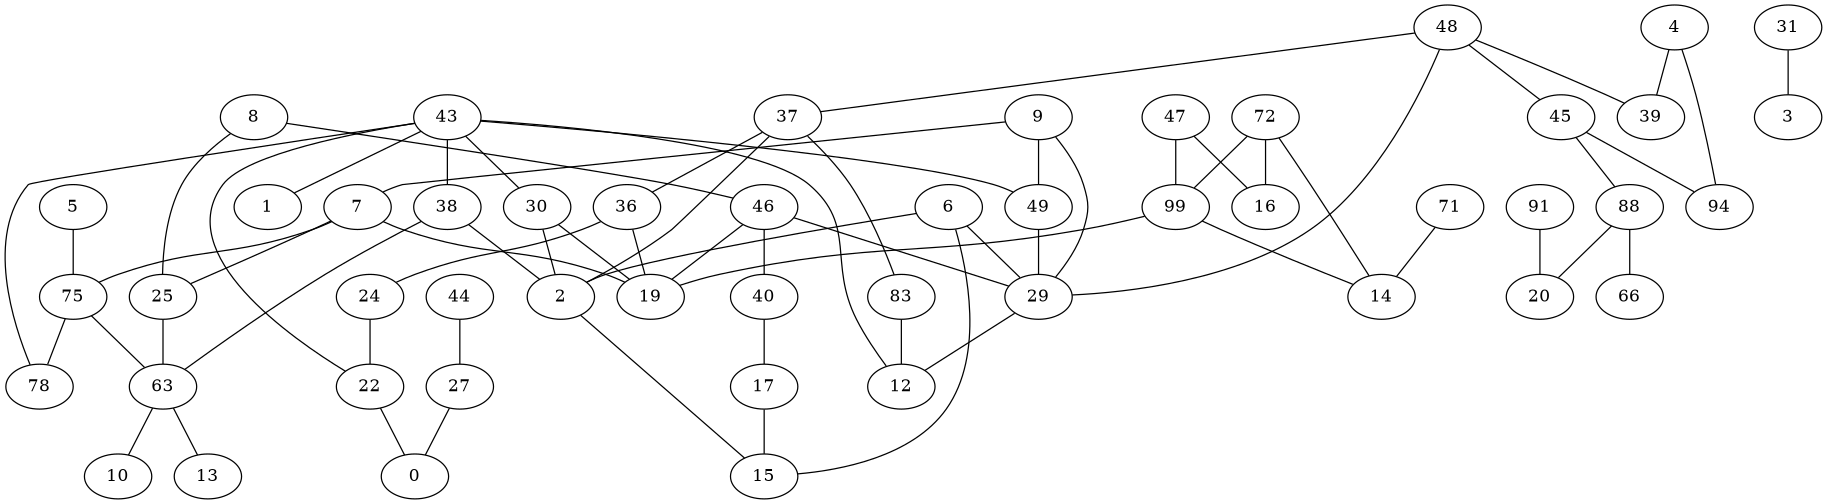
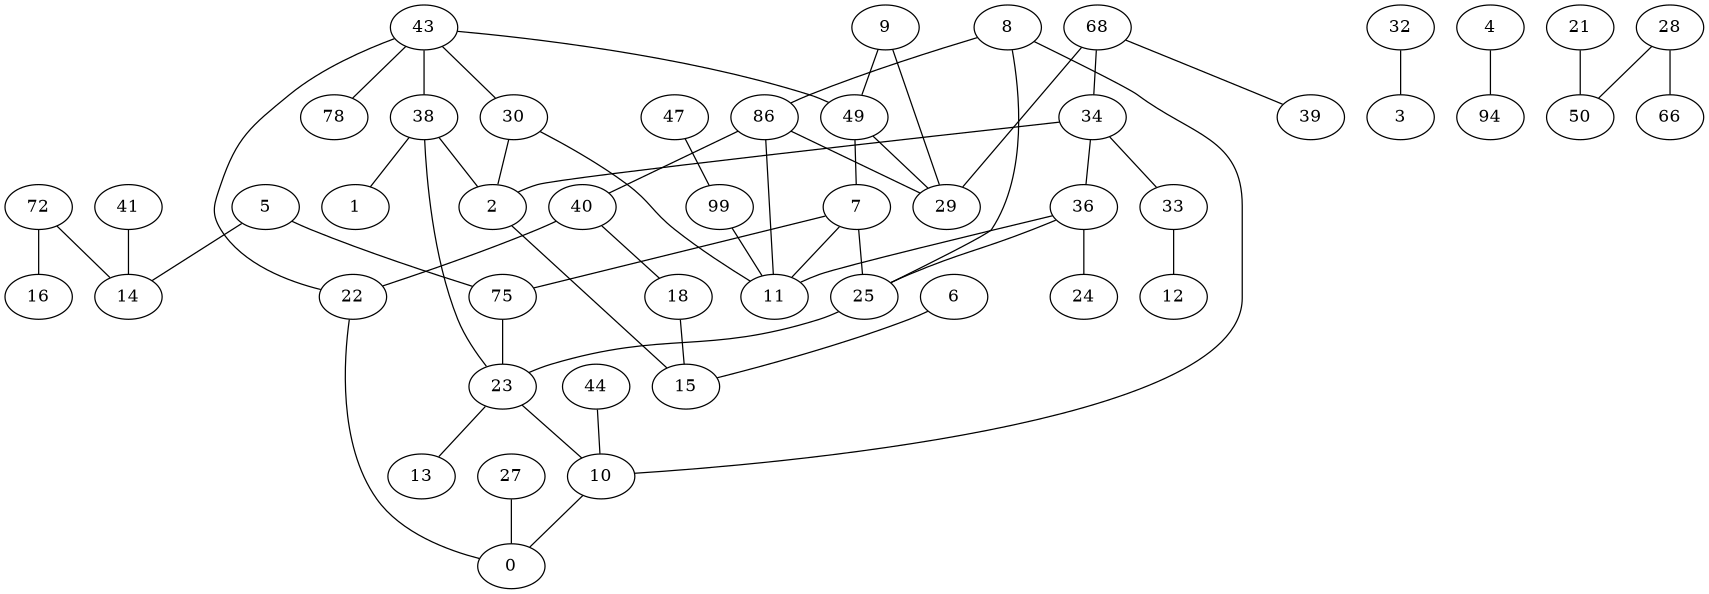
  digraph {
    edge [color=black dir=none]
    5
    14
    n3 [label=75]
-   31
+   31 [label=32]
    3
    24
    22
    0
    8
    10
-   46
+   46 [label=86]
    49
    25
    44
    43
    38
    n17 [label=78]
    30
    12
    1
-   23 [label=63]
+   23
    2
    47
    16
    n25 [label=99]
-   11 [label=19]
+   11
    4
    n28 [label=94]
    39
-   48
+   48 [label=68]
    36
-   37
-   45
+   37 [label=34]
    29
-   33 [label=83]
-   28 [label=88]
+   33
+   28
    n37 [label=72]
-   41 [label=71]
-   20
+   41
+   20 [label=50]
    n40 [label=66]
    40
-   17
+   17 [label=18]
    13
    15
    27
    6
    9
    7
-   21 [label=91]
+   21
    subgraph sub_1 {
      5
      14
      n3
      31
      3
      24
      22
      0
      8
      10
      46
      49
      25
      44
      43
      38
      n17
      30
      12
      1
      23
      2
      47
      16
      n25
      11
      4
      n28
      39
      48
      36
      37
-     45
      29
      33
      28
      n37
      41
      20
      n40
      40
      17
      13
      15
      27
      6
      9
      7
      21
    }
-   n25 -> 14
+   5 -> 14
    5 -> n3
-   n3 -> n17
    n3 -> 23
    31 -> 3
-   24 -> 22
+   40 -> 22
    22 -> 0
+   8 -> 10
    8 -> 46
    8 -> 25
+   10 -> 0
    46 -> 11
    46 -> 29
    46 -> 40
    49 -> 29
    25 -> 23
-   44 -> 27
+   44 -> 10
    43 -> 22
    43 -> 49
    43 -> 38
    43 -> n17
    43 -> 30
-   43 -> 12
-   43 -> 1
+   38 -> 1
    38 -> 23
    38 -> 2
    30 -> 2
    30 -> 11
    23 -> 10
    23 -> 13
    2 -> 15
-   47 -> 16
    47 -> n25
    n25 -> 11
    4 -> n28
-   4 -> 39
    48 -> 39
    48 -> 37
-   48 -> 45
    48 -> 29
    36 -> 24
+   36 -> 25
    36 -> 11
    37 -> 2
    37 -> 36
    37 -> 33
-   45 -> n28
-   45 -> 28
-   29 -> 12
    33 -> 12
    28 -> 20
    28 -> n40
    n37 -> 14
    n37 -> 16
-   n37 -> n25
    41 -> 14
    40 -> 17
    17 -> 15
    27 -> 0
-   6 -> 2
-   6 -> 29
    6 -> 15
    9 -> 49
    9 -> 29
-   9 -> 7
+   49 -> 7
    7 -> n3
    7 -> 25
    7 -> 11
    21 -> 20
  }
